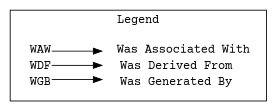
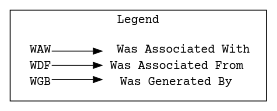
  digraph {
    rankdir=LR
    splines=ortho
    fontname="Courier Prime"
    node [shape=plaintext fontname="Courier Prime"]
    edge [color=black fontname="Courier Prime"]
    n1 [label=<<table border="0" cellpadding="1" cellspacing="2" cellborder="">       <tr><td align="right" port="i1">WAW</td></tr>       <tr><td align="right" port="i2">WDF</td></tr>       <tr><td align="right" port="i3">WGB</td></tr>       </table>>]
-   n2 [label=<<table border="0" cellpadding="1" cellspacing="2" cellborder="">       <tr><td port="i1">&nbsp;&nbsp;Was Associated With</td></tr>       <tr><td port="i2">Was Derived From</td></tr>       <tr><td port="i3">Was Generated By</td></tr>       </table>>]
+   n2 [label=<<table border="0" cellpadding="1" cellspacing="2" cellborder="">       <tr><td port="i1">&nbsp;&nbsp;Was Associated With</td></tr>       <tr><td port="i2">Was Associated From</td></tr>       <tr><td port="i3">Was Generated By</td></tr>       </table>>]
    subgraph cluster_1 {
      label=Legend
      n1
      n2
    }
    n1 -> n2 [headport="i1:w" tailport="i1:e"]
    n1 -> n2 [headport="i2:w" tailport="i2:e"]
    n1 -> n2 [headport="i3:w" tailport="i3:e"]
  }
